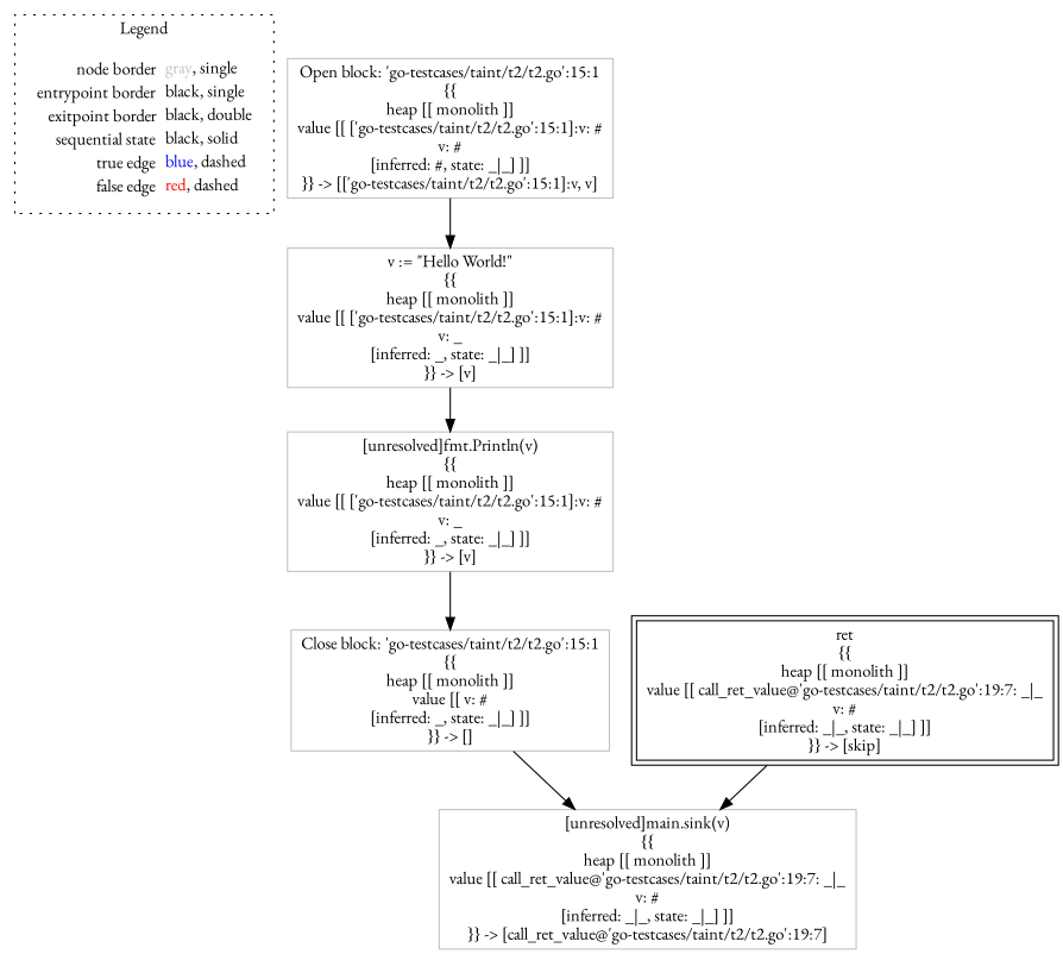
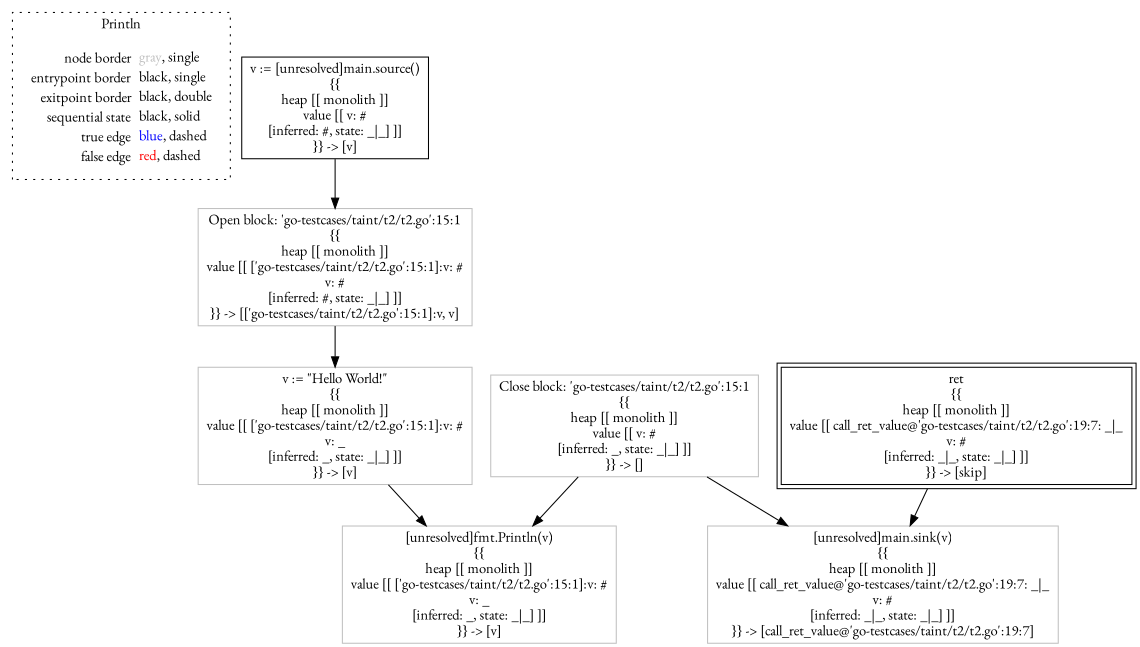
  digraph {
    fontname="EB Garamond"
    node [fontname="EB Garamond" shape=rect color=gray]
    edge [color=black fontname="EB Garamond"]
    n1 [label=<<table border="0" cellpadding="2" cellspacing="0" cellborder="0"><tr><td align="right">node border&nbsp;</td><td align="left"><font color="gray">gray</font>, single</td></tr><tr><td align="right">entrypoint border&nbsp;</td><td align="left"><font color="black">black</font>, single</td></tr><tr><td align="right">exitpoint border&nbsp;</td><td align="left"><font color="black">black</font>, double</td></tr><tr><td align="right">sequential state&nbsp;</td><td align="left"><font color="black">black</font>, solid</td></tr><tr><td align="right">true edge&nbsp;</td><td align="left"><font color="blue">blue</font>, dashed</td></tr><tr><td align="right">false edge&nbsp;</td><td align="left"><font color="red">red</font>, dashed</td></tr></table>> shape=plaintext color=""]
+   n2 [color=black label=<v := [unresolved]main.source()<BR/>{{<BR/>heap [[ monolith ]]<BR/>value [[ v: #<BR/>[inferred: #, state: _|_] ]]<BR/>}} -&gt; [v]>]
    n3 [label=<Open block: 'go-testcases/taint/t2/t2.go':15:1<BR/>{{<BR/>heap [[ monolith ]]<BR/>value [[ ['go-testcases/taint/t2/t2.go':15:1]:v: #<BR/>v: #<BR/>[inferred: #, state: _|_] ]]<BR/>}} -&gt; [['go-testcases/taint/t2/t2.go':15:1]:v, v]>]
    n4 [label=<v := &quot;Hello World!&quot;<BR/>{{<BR/>heap [[ monolith ]]<BR/>value [[ ['go-testcases/taint/t2/t2.go':15:1]:v: #<BR/>v: _<BR/>[inferred: _, state: _|_] ]]<BR/>}} -&gt; [v]>]
    n5 [color=black label=<ret<BR/>{{<BR/>heap [[ monolith ]]<BR/>value [[ call_ret_value@'go-testcases/taint/t2/t2.go':19:7: _|_<BR/>v: #<BR/>[inferred: _|_, state: _|_] ]]<BR/>}} -&gt; [skip]> peripheries=2]
    n6 [label=<[unresolved]main.sink(v)<BR/>{{<BR/>heap [[ monolith ]]<BR/>value [[ call_ret_value@'go-testcases/taint/t2/t2.go':19:7: _|_<BR/>v: #<BR/>[inferred: _|_, state: _|_] ]]<BR/>}} -&gt; [call_ret_value@'go-testcases/taint/t2/t2.go':19:7]>]
    n7 [label=<[unresolved]fmt.Println(v)<BR/>{{<BR/>heap [[ monolith ]]<BR/>value [[ ['go-testcases/taint/t2/t2.go':15:1]:v: #<BR/>v: _<BR/>[inferred: _, state: _|_] ]]<BR/>}} -&gt; [v]>]
    n8 [label=<Close block: 'go-testcases/taint/t2/t2.go':15:1<BR/>{{<BR/>heap [[ monolith ]]<BR/>value [[ v: #<BR/>[inferred: _, state: _|_] ]]<BR/>}} -&gt; []>]
    subgraph cluster_1 {
-     label=Legend
+     label=Println
      style=dotted
      n1
    }
+   n2 -> n3
    n3 -> n4
    n4 -> n7
    n5 -> n6
-   n7 -> n8
+   n8 -> n7
    n8 -> n6
  }
